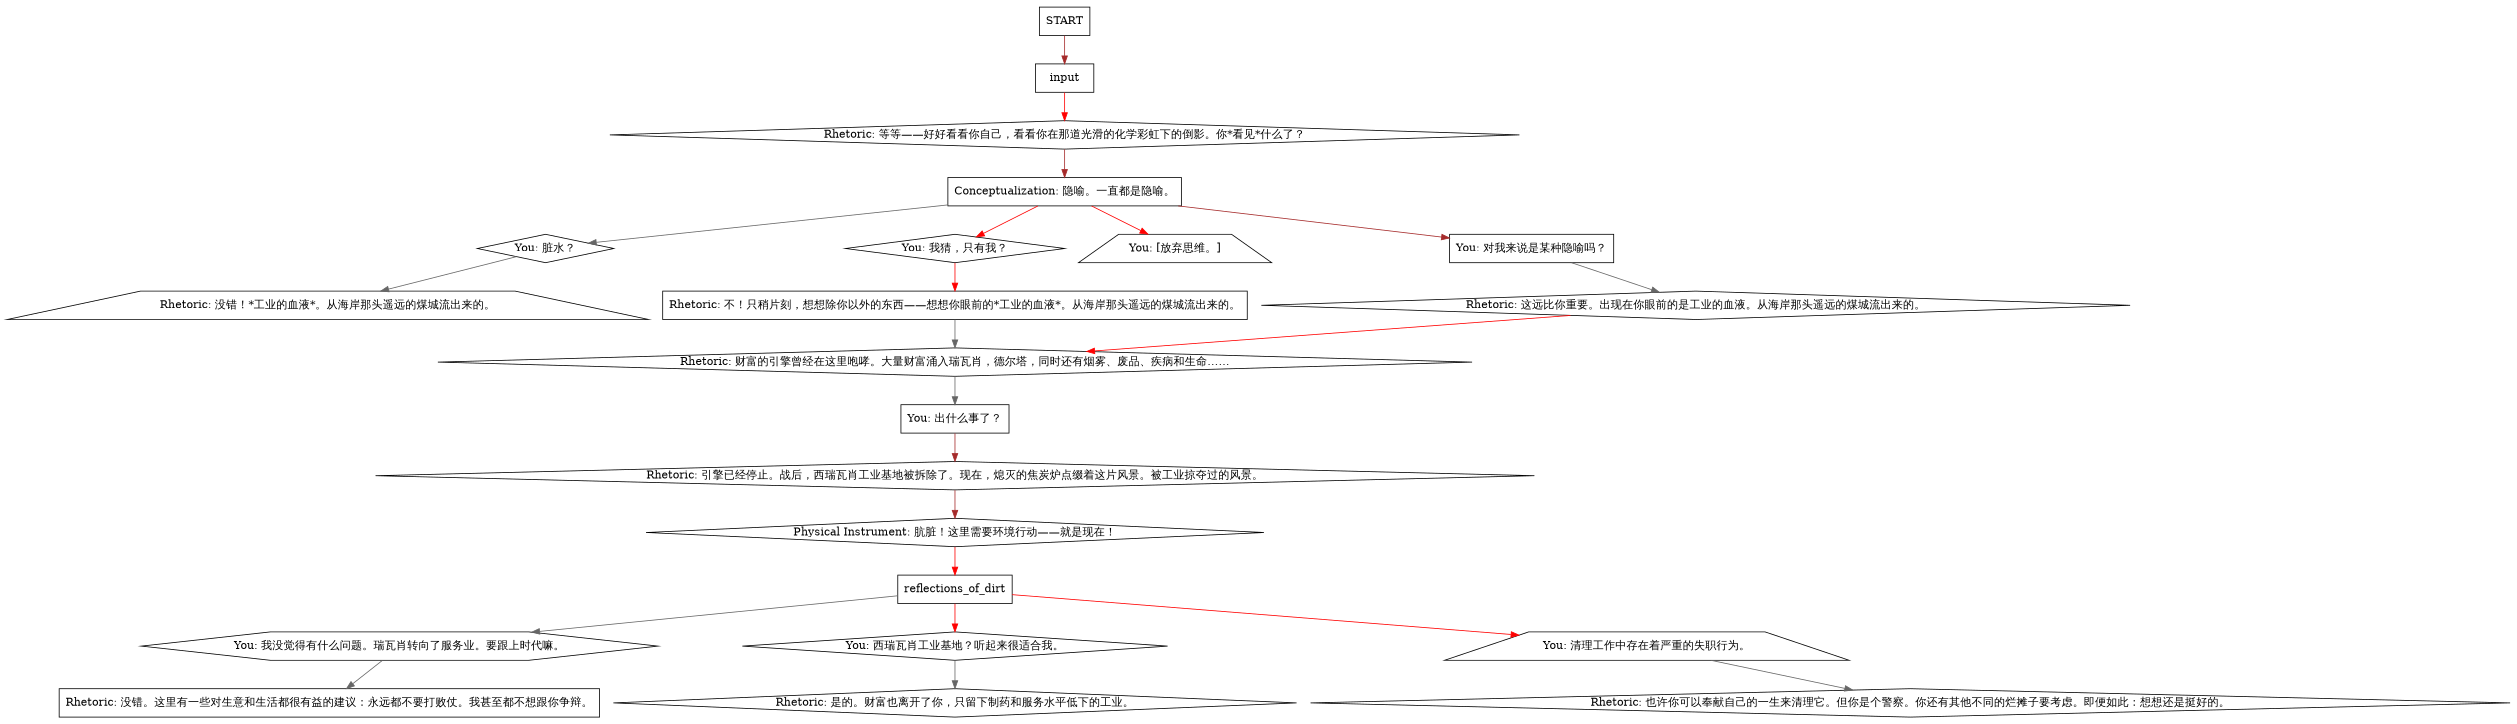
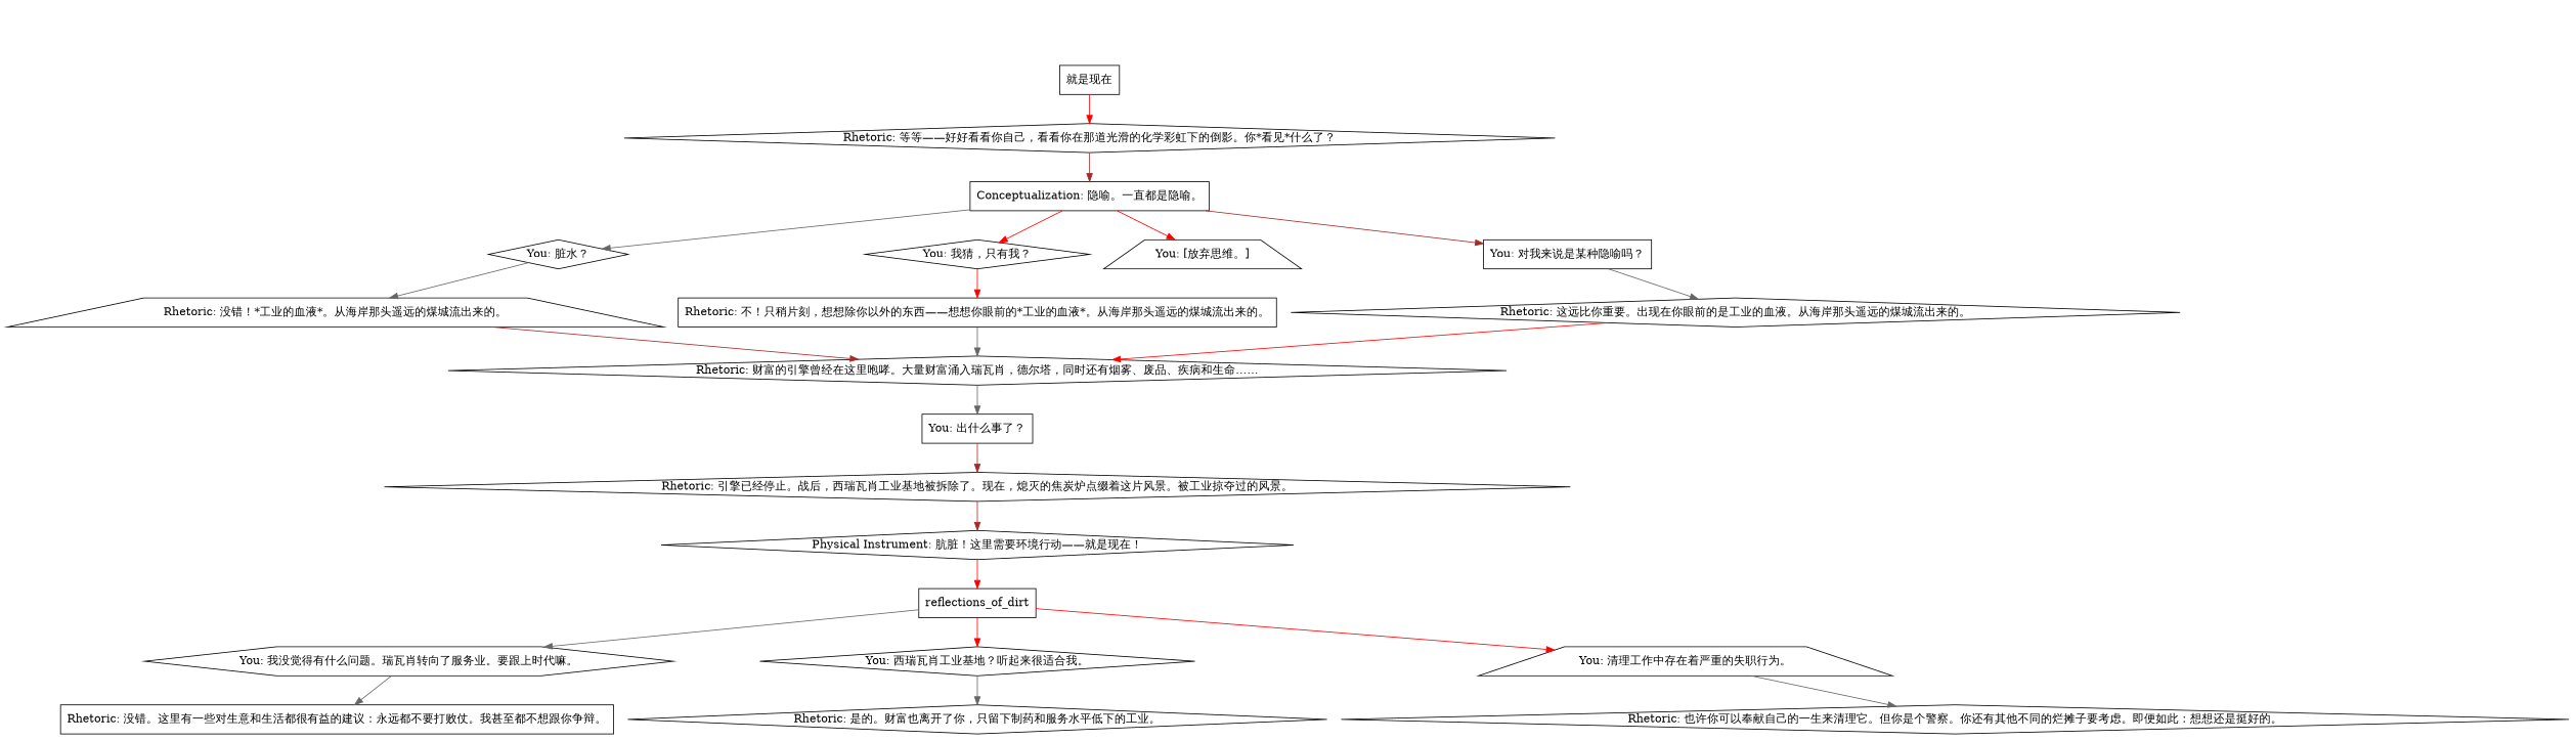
  digraph {
    node [shape=diamond]
    edge [color=gray40]
-   n1 [label=START shape=box]
-   n2 [label=input shape=box]
+   n2 [label="就是现在" shape=box]
    n3 [label="Rhetoric: 等等——好好看看你自己，看看你在那道光滑的化学彩虹下的倒影。你*看见*什么了？"]
    n4 [label="Conceptualization: 隐喻。一直都是隐喻。" shape=box]
    n5 [label="You: 我没觉得有什么问题。瑞瓦肖转向了服务业。要跟上时代嘛。" shape=hexagon]
    n6 [label="Rhetoric: 没错。这里有一些对生意和生活都很有益的建议：永远都不要打败仗。我甚至都不想跟你争辩。" shape=box]
    n7 [label="Physical Instrument: 肮脏！这里需要环境行动——就是现在！"]
    n8 [label=reflections_of_dirt shape=box]
    n9 [label="You: 西瑞瓦肖工业基地？听起来很适合我。"]
    n10 [label="You: 清理工作中存在着严重的失职行为。" shape=trapezium]
    n11 [label="Rhetoric: 引擎已经停止。战后，西瑞瓦肖工业基地被拆除了。现在，熄灭的焦炭炉点缀着这片风景。被工业掠夺过的风景。"]
    n12 [label="Rhetoric: 财富的引擎曾经在这里咆哮。大量财富涌入瑞瓦肖，德尔塔，同时还有烟雾、废品、疾病和生命……"]
    n13 [label="You: 出什么事了？" shape=box]
    n14 [label="Rhetoric: 也许你可以奉献自己的一生来清理它。但你是个警察。你还有其他不同的烂摊子要考虑。即便如此：想想还是挺好的。"]
    n15 [label="You: 脏水？"]
    n16 [label="Rhetoric: 没错！*工业的血液*。从海岸那头遥远的煤城流出来的。" shape=trapezium]
    n17 [label="You: 我猜，只有我？"]
    n18 [label="You: [放弃思维。]" shape=trapezium]
    n19 [label="You: 对我来说是某种隐喻吗？" shape=box]
    n20 [label="Rhetoric: 不！只稍片刻，想想除你以外的东西——想想你眼前的*工业的血液*。从海岸那头遥远的煤城流出来的。" shape=box]
    n21 [label="Rhetoric: 是的。财富也离开了你，只留下制药和服务水平低下的工业。"]
    n22 [label="Rhetoric: 这远比你重要。出现在你眼前的是工业的血液。从海岸那头遥远的煤城流出来的。"]
-   n1 -> n2 [color=brown]
    n2 -> n3 [color=red]
    n3 -> n4 [color=brown]
    n4 -> n15
    n4 -> n17 [color=red]
    n4 -> n18 [color=red]
    n4 -> n19 [color=brown]
    n5 -> n6
    n7 -> n8 [color=red]
    n8 -> n5
    n8 -> n9 [color=red]
    n8 -> n10 [color=red]
    n9 -> n21
    n10 -> n14
    n11 -> n7 [color=brown]
    n12 -> n13
    n13 -> n11 [color=brown]
    n15 -> n16
+   n16 -> n12 [color=brown]
    n17 -> n20 [color=red]
    n19 -> n22
    n20 -> n12
    n22 -> n12 [color=red]
  }
